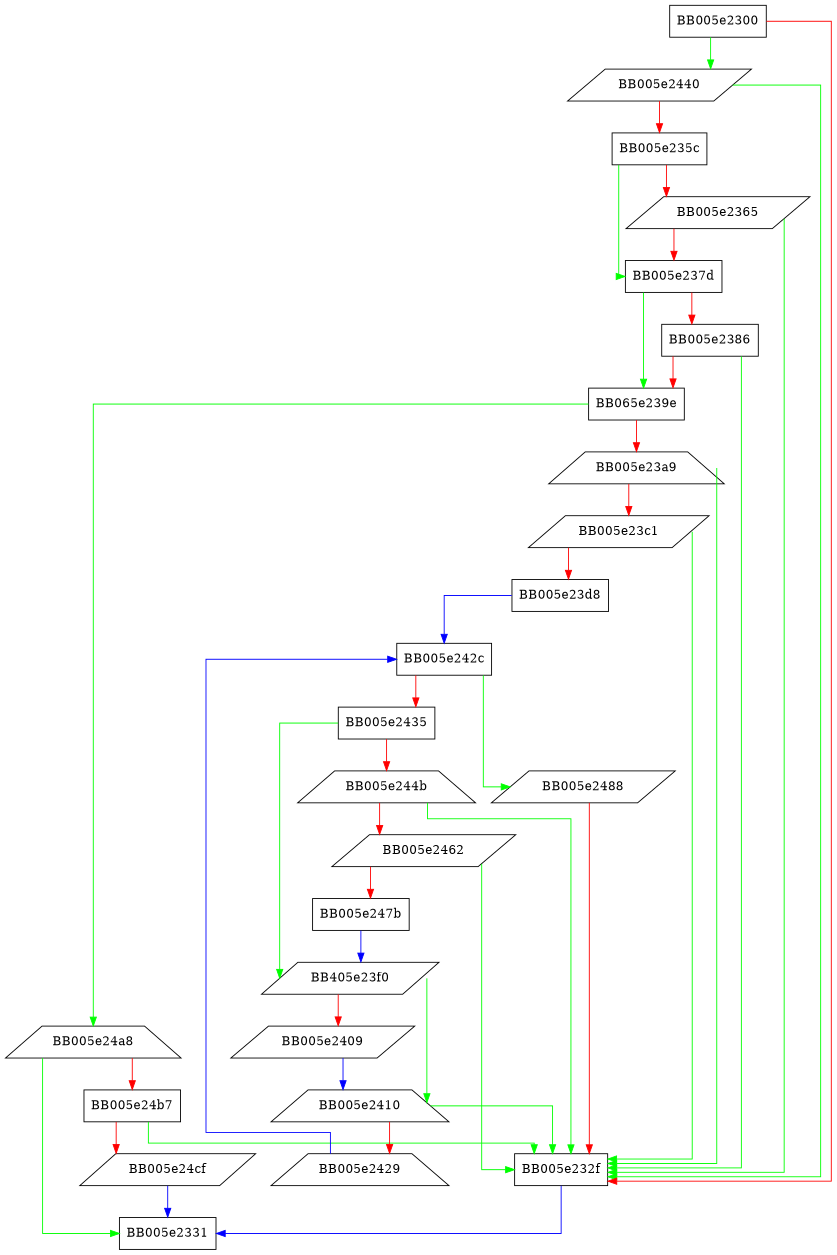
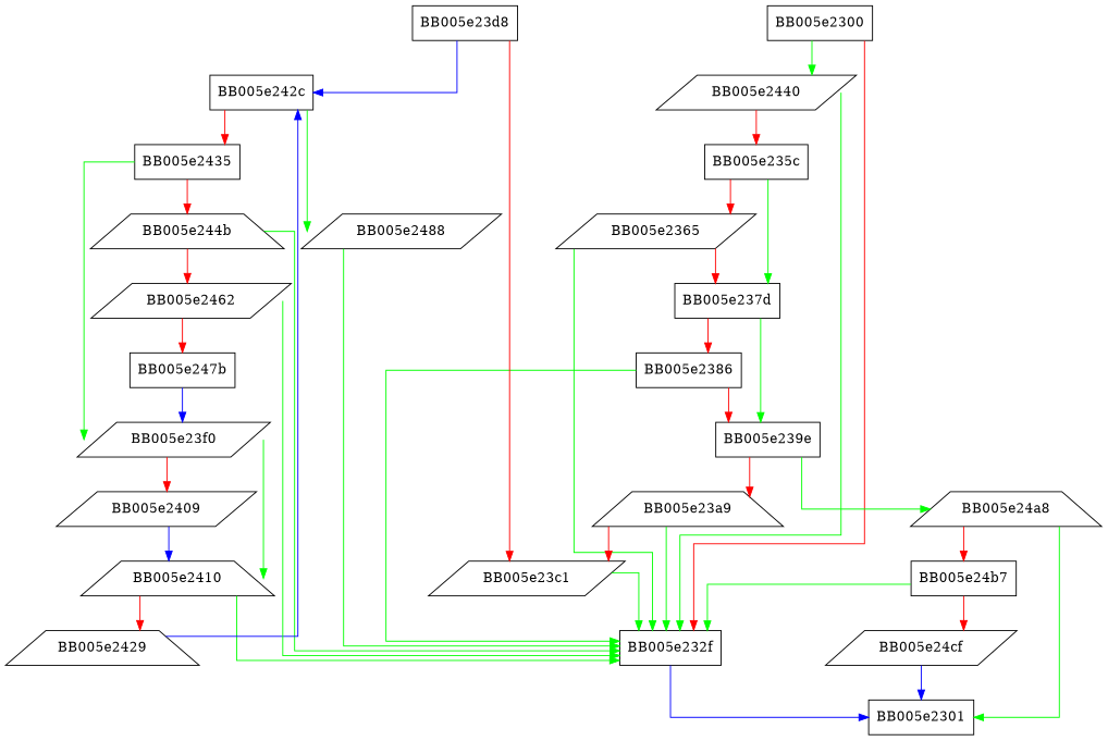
  digraph {
    splines=ortho
    node [shape=box]
    edge [color=green]
    n1 [label=BB005e2440 shape=parallelogram]
    BB005e2300
    BB005e232f
    BB005e235c
-   BB005e2331
+   BB005e2331 [label=BB005e2301]
    BB005e237d
    BB005e2365 [shape=parallelogram]
-   BB005e239e [label=BB065e239e]
+   BB005e239e
    BB005e2386
    BB005e24a8 [shape=trapezium]
    BB005e23a9 [shape=trapezium]
    BB005e24b7
    BB005e23c1 [shape=parallelogram]
    BB005e24cf [shape=parallelogram]
    BB005e23d8
    BB005e242c
    BB005e2488 [shape=parallelogram]
    BB005e2435
-   BB005e23f0 [shape=parallelogram label=BB405e23f0]
+   BB005e23f0 [shape=parallelogram]
    BB005e244b [shape=trapezium]
    BB005e2410 [shape=trapezium]
    BB005e2409 [shape=parallelogram]
    BB005e2429 [shape=trapezium]
    BB005e2462 [shape=parallelogram]
    BB005e247b
    n1 -> BB005e232f
    n1 -> BB005e235c [color=red]
    BB005e2300 -> n1
    BB005e2300 -> BB005e232f [color=red]
    BB005e232f -> BB005e2331 [color=blue]
    BB005e235c -> BB005e237d
    BB005e235c -> BB005e2365 [color=red]
    BB005e237d -> BB005e239e
    BB005e237d -> BB005e2386 [color=red]
    BB005e2365 -> BB005e232f
    BB005e2365 -> BB005e237d [color=red]
    BB005e239e -> BB005e24a8
    BB005e239e -> BB005e23a9 [color=red]
    BB005e2386 -> BB005e232f
    BB005e2386 -> BB005e239e [color=red]
    BB005e24a8 -> BB005e2331
    BB005e24a8 -> BB005e24b7 [color=red]
    BB005e23a9 -> BB005e232f
    BB005e23a9 -> BB005e23c1 [color=red]
    BB005e24b7 -> BB005e232f
    BB005e24b7 -> BB005e24cf [color=red]
    BB005e23c1 -> BB005e232f
-   BB005e23c1 -> BB005e23d8 [color=red]
+   BB005e23d8 -> BB005e23c1 [color=red]
    BB005e24cf -> BB005e2331 [color=blue]
    BB005e23d8 -> BB005e242c [color=blue]
    BB005e242c -> BB005e2488
    BB005e242c -> BB005e2435 [color=red]
-   BB005e2488 -> BB005e232f [color=red]
+   BB005e2488 -> BB005e232f
    BB005e2435 -> BB005e23f0
    BB005e2435 -> BB005e244b [color=red]
    BB005e23f0 -> BB005e2410
    BB005e23f0 -> BB005e2409 [color=red]
    BB005e244b -> BB005e232f
    BB005e244b -> BB005e2462 [color=red]
    BB005e2410 -> BB005e232f
    BB005e2410 -> BB005e2429 [color=red]
    BB005e2409 -> BB005e2410 [color=blue]
    BB005e2429 -> BB005e242c [color=blue]
    BB005e2462 -> BB005e232f
    BB005e2462 -> BB005e247b [color=red]
    BB005e247b -> BB005e23f0 [color=blue]
  }
